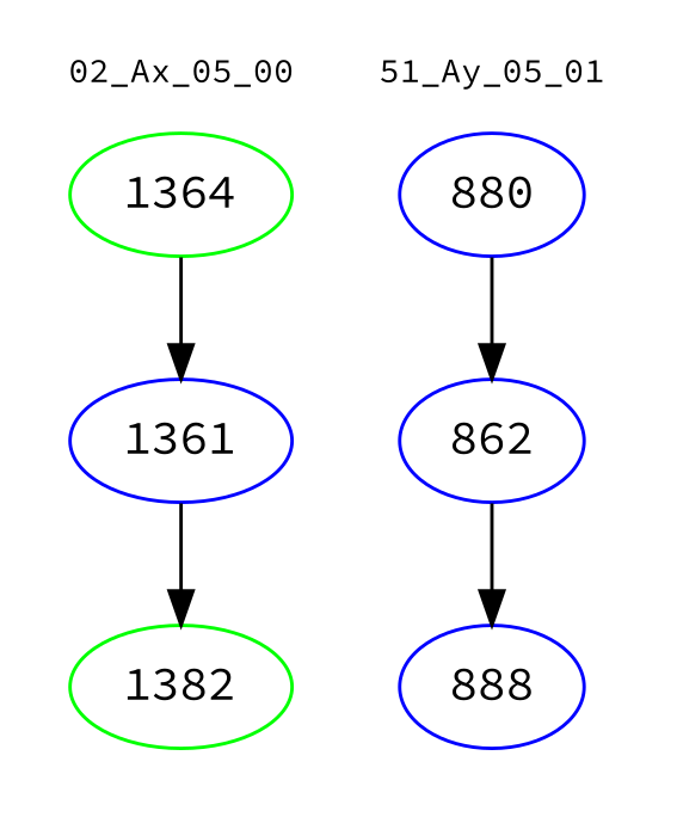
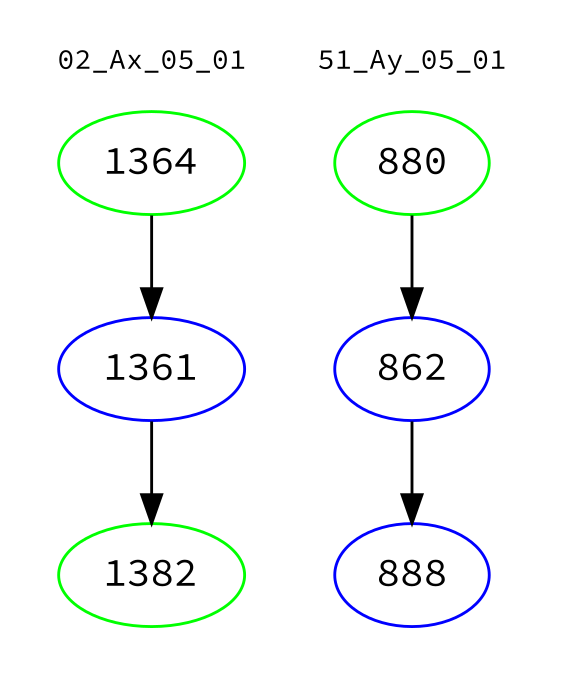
  digraph {
    fontname="Source Code Pro"
    node [color=green fontname="Source Code Pro"]
    edge [color=black fontname="Source Code Pro"]
    n1 [label=1364]
    n2 [color=blue label=1361]
    n3 [label=1382]
-   n4 [color=blue label=880]
+   n4 [label=880]
    n5 [color=blue label=862]
    n6 [color=blue label=888]
    subgraph cluster_1 {
      color=white
      fontsize=10
-     label="02_Ax_05_00"
+     label="02_Ax_05_01"
      n1
      n2
      n3
    }
    subgraph cluster_2 {
      color=white
      fontsize=10
      label="51_Ay_05_01"
      n4
      n5
      n6
    }
    n1 -> n2
    n2 -> n3
    n4 -> n5
    n5 -> n6
  }
